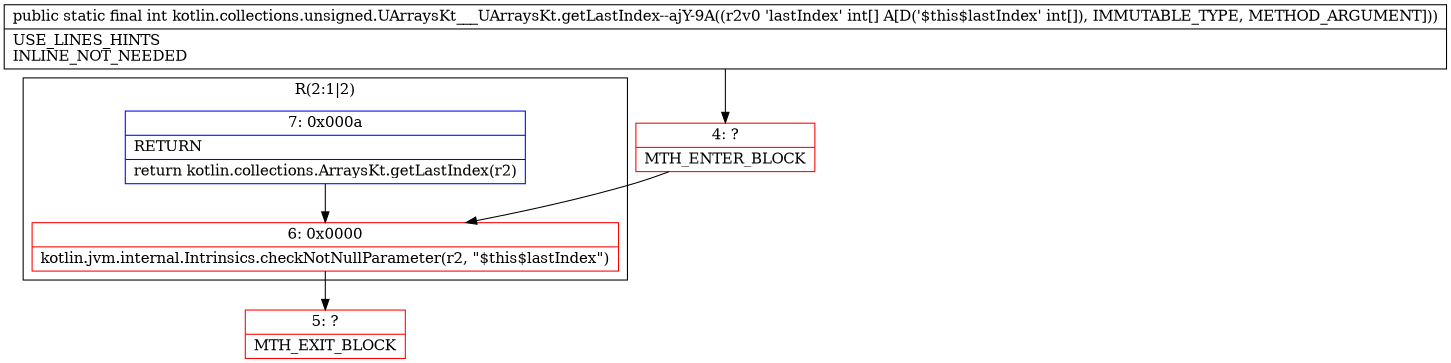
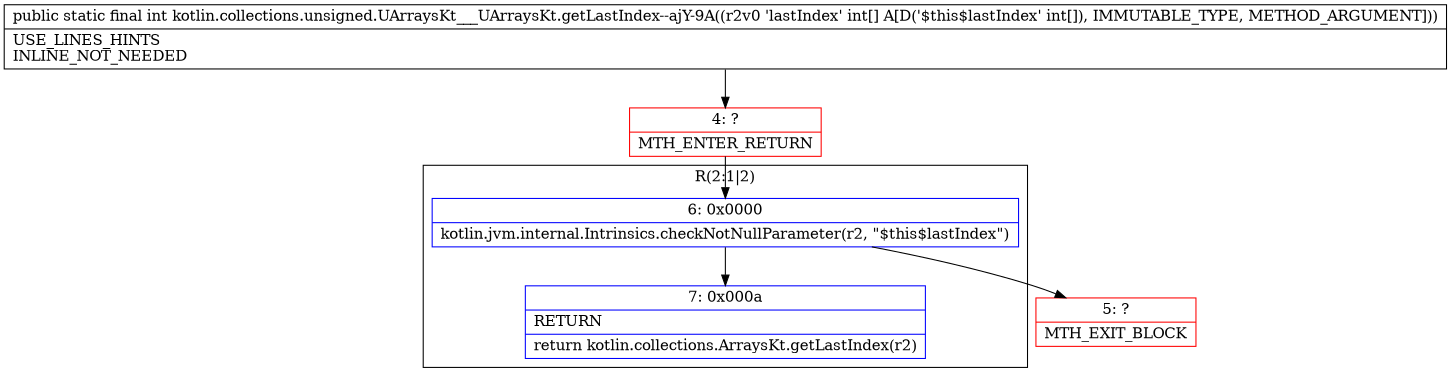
  digraph {
    node [color=blue shape=record]
-   n1 [color=red label="{6\:\ 0x0000|kotlin.jvm.internal.Intrinsics.checkNotNullParameter(r2, \"$this$lastIndex\")\l}"]
+   n1 [label="{6\:\ 0x0000|kotlin.jvm.internal.Intrinsics.checkNotNullParameter(r2, \"$this$lastIndex\")\l}"]
    n2 [label="{7\:\ 0x000a|RETURN\l|return kotlin.collections.ArraysKt.getLastIndex(r2)\l}"]
    n3 [color=red label="{5\:\ ?|MTH_EXIT_BLOCK\l}"]
-   n4 [color=red label="{4\:\ ?|MTH_ENTER_BLOCK\l}"]
+   n4 [color=red label="{4\:\ ?|MTH_ENTER_RETURN\l}"]
    n5 [label="{public static final int kotlin.collections.unsigned.UArraysKt___UArraysKt.getLastIndex\-\-ajY\-9A((r2v0 'lastIndex' int[] A[D('$this$lastIndex' int[]), IMMUTABLE_TYPE, METHOD_ARGUMENT]))  | USE_LINES_HINTS\lINLINE_NOT_NEEDED\l}" color=""]
    subgraph cluster_1 {
      label="R(2:1|2)"
      n1
      n2
    }
-   n2 -> n1
+   n1 -> n2
    n1 -> n3
    n4 -> n1
    n5 -> n4
  }
